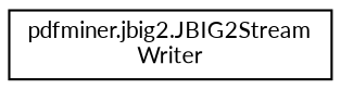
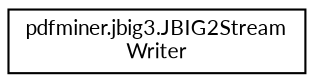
  digraph {
    rankdir=TB
    fontname=Lato
-   n1 [color=black fillcolor=white fontname=Lato fontsize=10 height=0.2 label="pdfminer.jbig2.JBIG2Stream\lWriter" shape=record style=filled width=0.4]
+   n1 [color=black fillcolor=white fontname=Lato fontsize=10 height=0.2 label="pdfminer.jbig3.JBIG2Stream\lWriter" shape=record style=filled width=0.4]
  }
